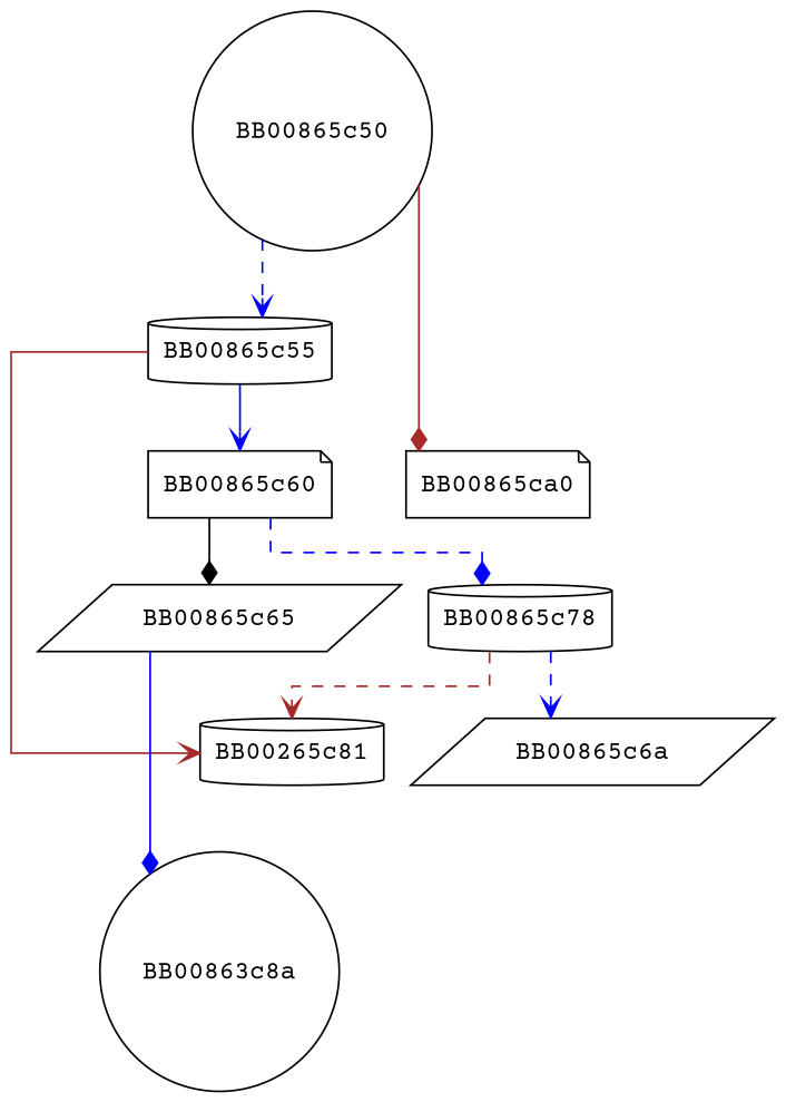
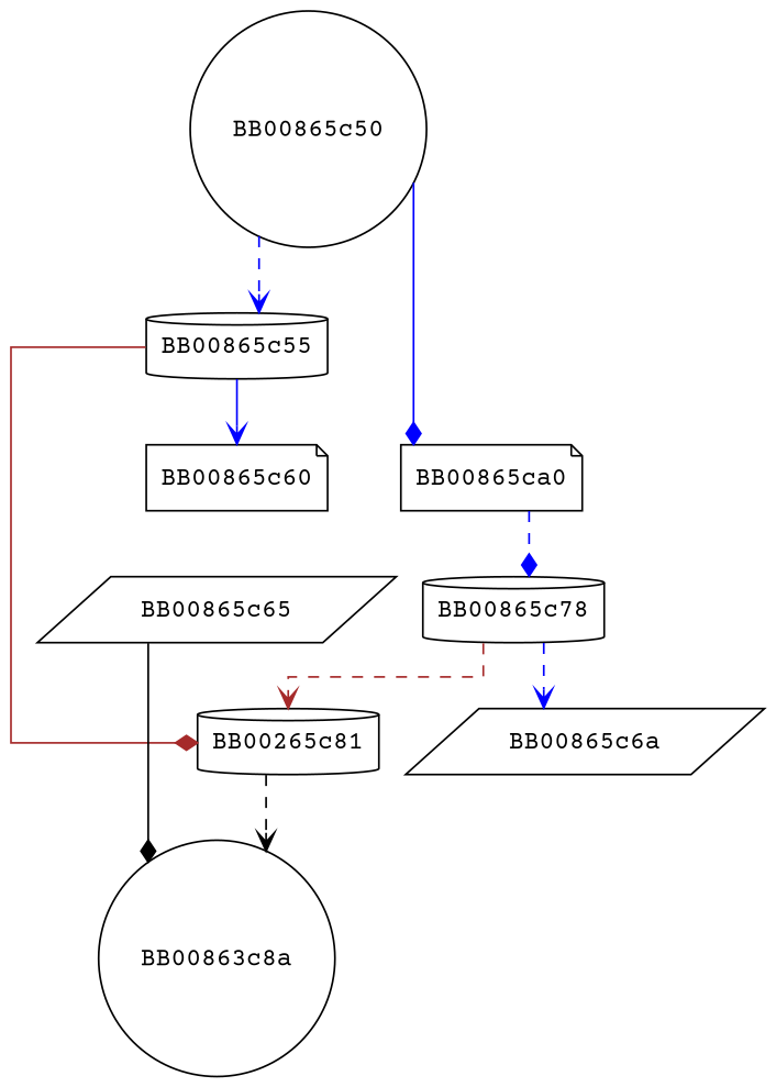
  digraph {
    fontname="Courier Prime"
    splines=ortho
    node [fontname="Courier Prime" shape=cylinder]
    edge [arrowhead=vee color=blue fontname="Courier Prime" style=solid]
    BB00865c50 [shape=circle]
    BB00865ca0 [shape=note]
    BB00865c55
    n4 [label=BB00265c81]
    BB00865c60 [shape=note]
    n6 [label=BB00863c8a shape=circle]
    BB00865c78
    BB00865c65 [shape=parallelogram]
    BB00865c6a [shape=parallelogram]
-   BB00865c50 -> BB00865ca0 [arrowhead=diamond color=brown]
+   BB00865c50 -> BB00865ca0 [arrowhead=diamond]
    BB00865c50 -> BB00865c55 [style=dashed]
-   BB00865c55 -> n4 [color=brown]
+   BB00865c55 -> n4 [arrowhead=diamond color=brown]
    BB00865c55 -> BB00865c60
-   BB00865c60 -> BB00865c78 [arrowhead=diamond style=dashed]
-   BB00865c60 -> BB00865c65 [arrowhead=diamond color=black]
+   n4 -> n6 [color=black style=dashed]
+   BB00865ca0 -> BB00865c78 [arrowhead=diamond style=dashed]
    BB00865c78 -> n4 [color=brown style=dashed]
    BB00865c78 -> BB00865c6a [style=dashed]
-   BB00865c65 -> n6 [arrowhead=diamond]
+   BB00865c65 -> n6 [arrowhead=diamond color=black]
  }
